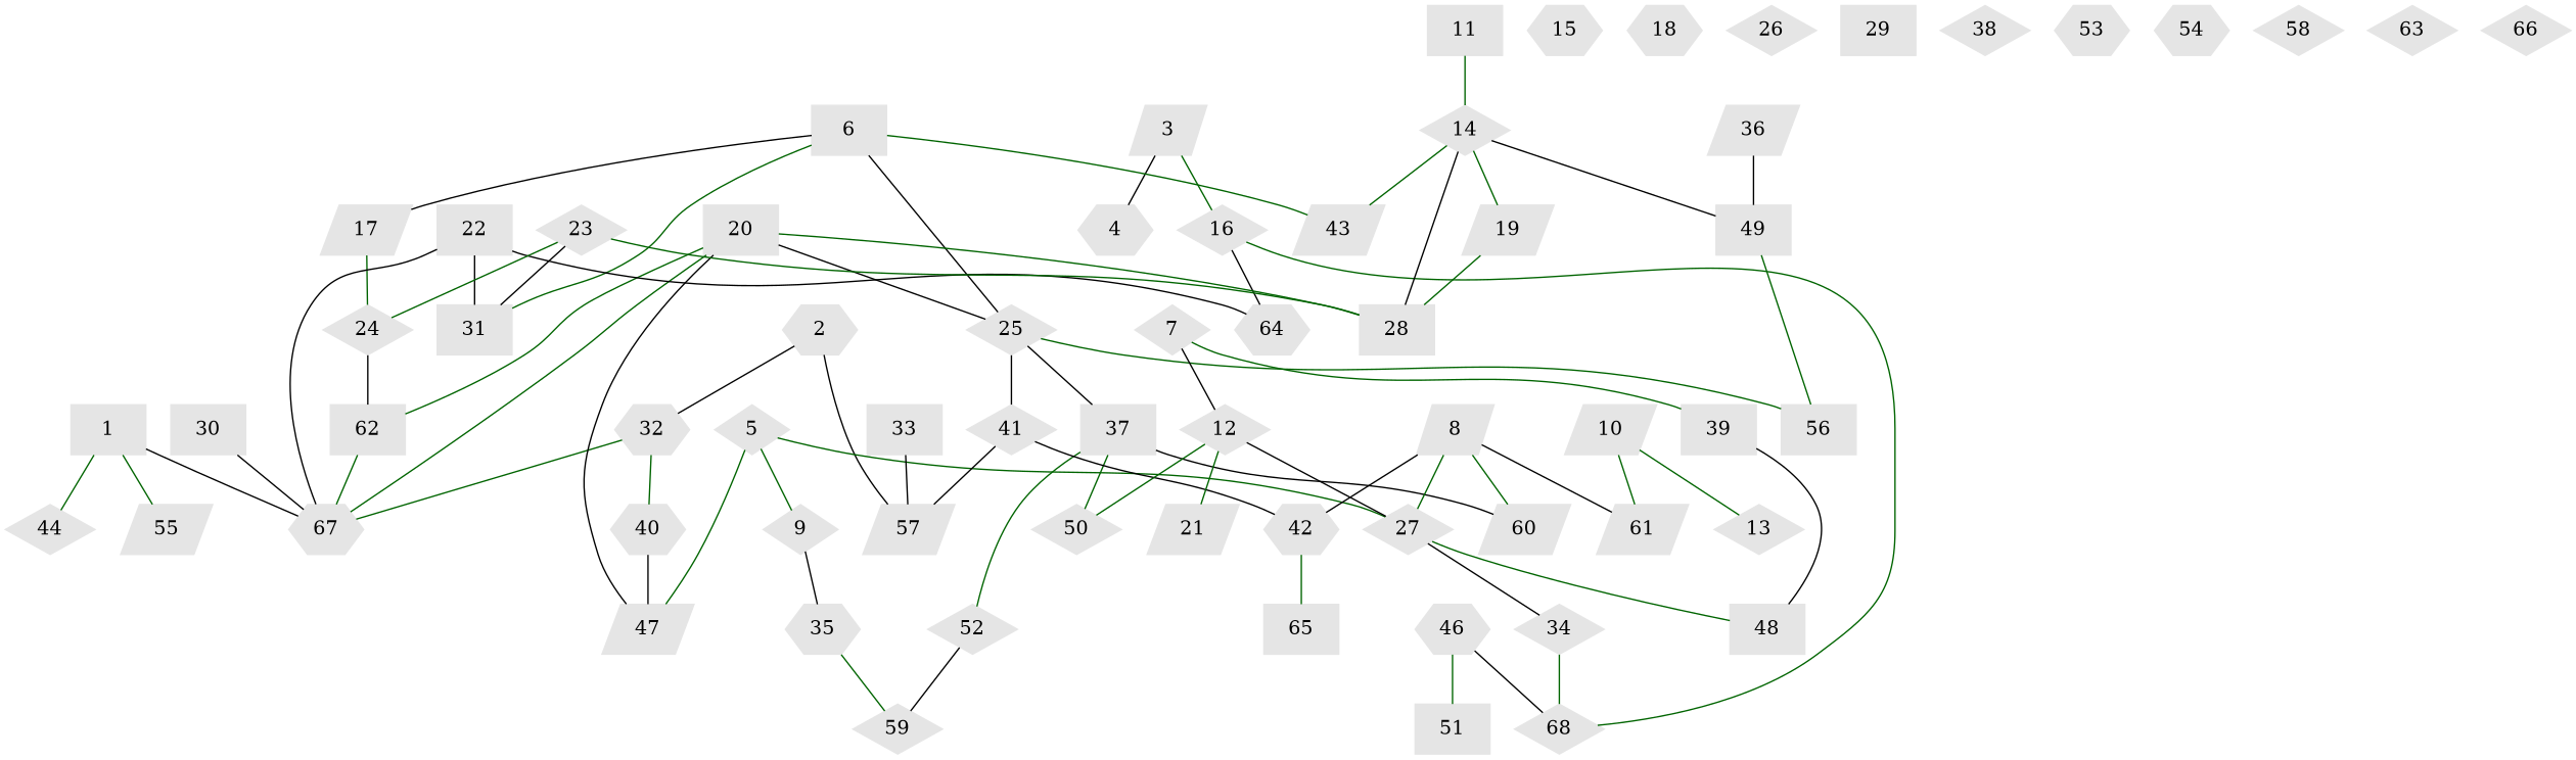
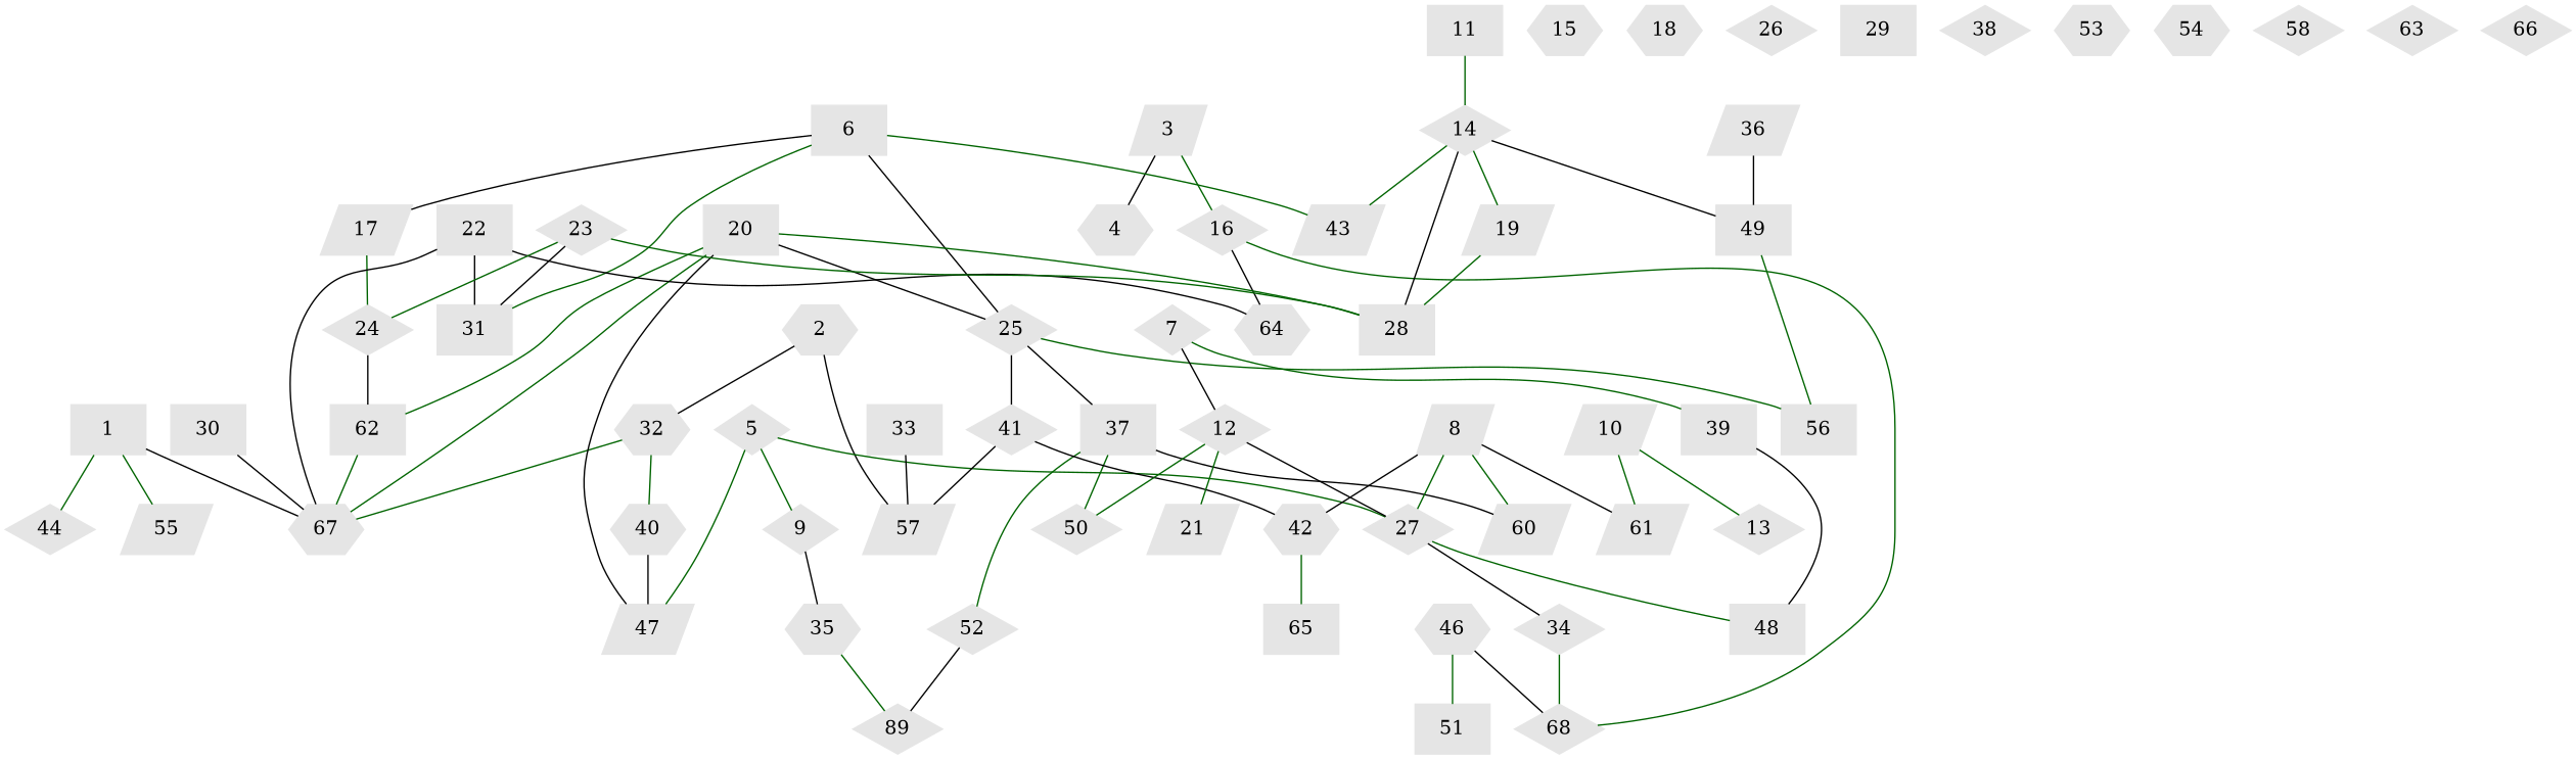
  graph {
    node [color=gray90 shape=diamond style=filled]
    edge [color=darkgreen]
    1 [shape=box]
    44
    55 [shape=parallelogram]
    67 [shape=hexagon]
    2 [shape=hexagon]
    32 [shape=hexagon]
    57 [shape=parallelogram]
    40 [shape=hexagon]
    3 [shape=parallelogram]
    4 [shape=hexagon]
    16
    64 [shape=hexagon]
    68
    5
    9
    27
    47 [shape=parallelogram]
    35 [shape=hexagon]
    34
    48 [shape=box]
    6 [shape=box]
    17 [shape=parallelogram]
    25
    31 [shape=box]
    43 [shape=parallelogram]
    24
    37 [shape=box]
    41
    56 [shape=box]
    7
    12
    39 [shape=box]
    21 [shape=parallelogram]
    50
    8 [shape=parallelogram]
    42 [shape=hexagon]
    60 [shape=parallelogram]
    61 [shape=parallelogram]
    65 [shape=box]
-   59
+   59 [label=89]
    10 [shape=parallelogram]
    13
    11 [shape=box]
    14
    19 [shape=parallelogram]
    28 [shape=box]
    49 [shape=box]
    15 [shape=hexagon]
    62 [shape=box]
    18 [shape=hexagon]
    20 [shape=box]
    22 [shape=box]
    23
    52
    26
    29 [shape=box]
    30 [shape=box]
    33 [shape=box]
    36 [shape=parallelogram]
    38
    46 [shape=hexagon]
    51 [shape=box]
    53 [shape=hexagon]
    54 [shape=hexagon]
    58
    63
    66
    1 -- 44
    1 -- 55
    1 -- 67 [color=black]
    2 -- 32 [color=black]
    2 -- 57 [color=black]
    32 -- 67
    32 -- 40
    40 -- 47 [color=black]
    3 -- 4 [color=black]
    3 -- 16
    16 -- 64 [color=black]
    16 -- 68
    5 -- 9
    5 -- 27
    5 -- 47
    9 -- 35 [color=black]
    27 -- 34 [color=black]
    27 -- 48
    35 -- 59
    34 -- 68
    6 -- 17 [color=black]
    6 -- 25 [color=black]
    6 -- 31
    6 -- 43
    17 -- 24
    25 -- 37 [color=black]
    25 -- 41 [color=black]
    25 -- 56
    24 -- 62 [color=black]
    37 -- 50
    37 -- 60 [color=black]
    37 -- 52
    41 -- 57 [color=black]
    41 -- 42 [color=black]
    7 -- 12 [color=black]
    7 -- 39
    12 -- 27 [color=black]
    12 -- 21
    12 -- 50
    39 -- 48 [color=black]
    8 -- 27
    8 -- 42 [color=black]
    8 -- 60
    8 -- 61 [color=black]
    42 -- 65
    10 -- 61
    10 -- 13
    11 -- 14
    14 -- 43
    14 -- 19
    14 -- 28 [color=black]
    14 -- 49 [color=black]
    19 -- 28
    49 -- 56
    62 -- 67
    20 -- 67
    20 -- 47 [color=black]
    20 -- 25 [color=black]
    20 -- 28
    20 -- 62
    22 -- 67 [color=black]
    22 -- 64 [color=black]
    22 -- 31 [color=black]
    23 -- 31 [color=black]
    23 -- 24
    23 -- 28
    52 -- 59 [color=black]
    30 -- 67 [color=black]
    33 -- 57 [color=black]
    36 -- 49 [color=black]
    46 -- 68 [color=black]
    46 -- 51
  }
